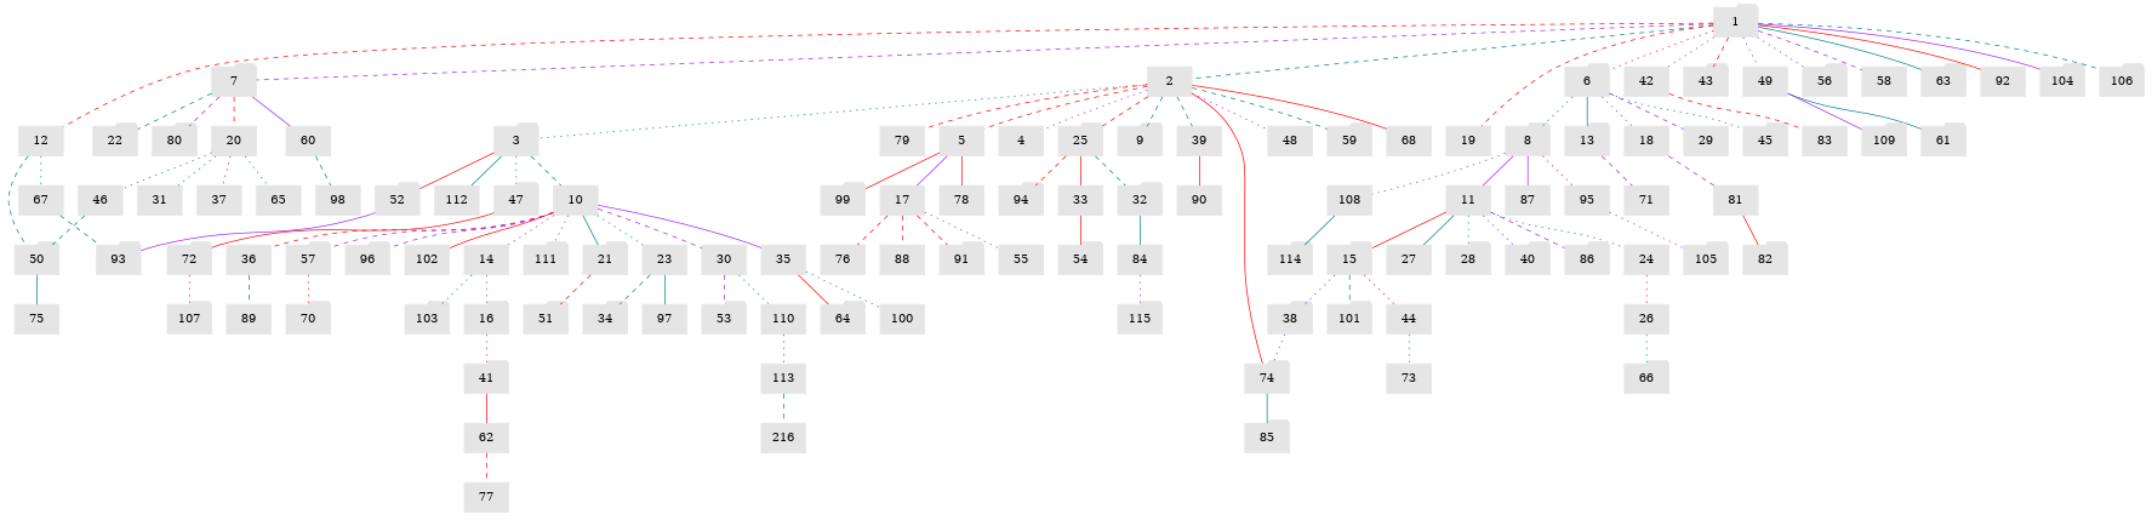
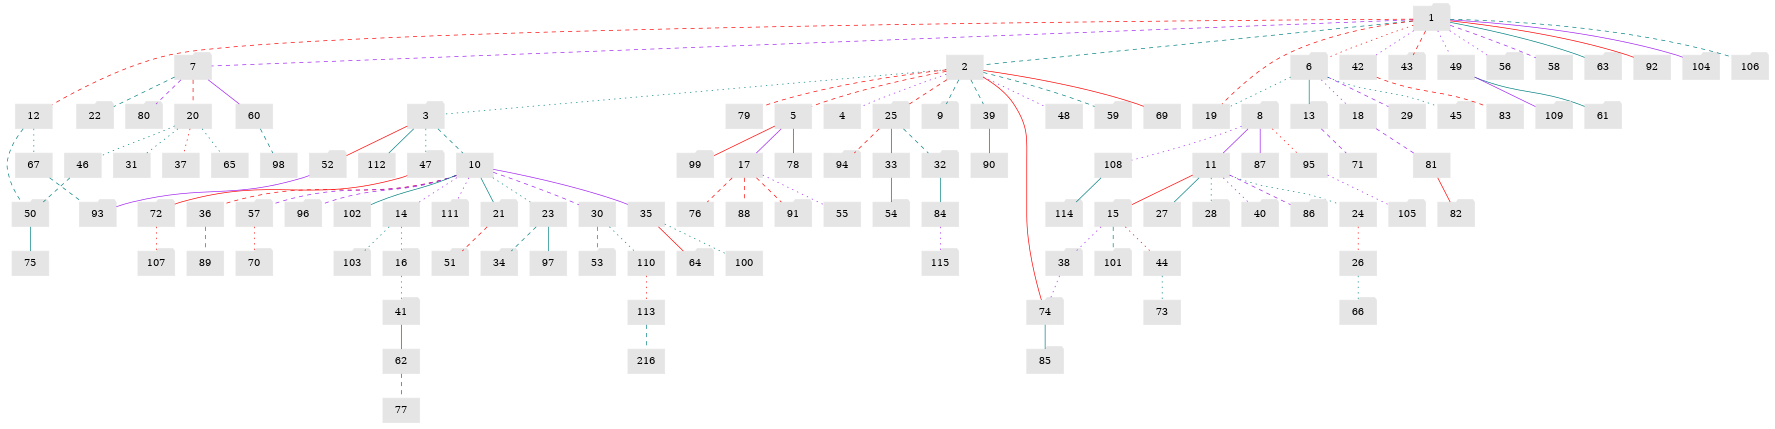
  graph {
    node [color=gray90 shape=box style=filled]
    edge [color=teal style=dashed]
    1 [shape=folder]
    2
    6 [shape=folder]
    7 [shape=folder]
    12
    19
    42
    43 [shape=folder]
    49
    56 [shape=folder]
    58
    63 [shape=folder]
    92
    104 [shape=folder]
    106 [shape=folder]
    3 [shape=folder]
    4
    5
    9 [shape=folder]
    25 [shape=folder]
    39
    48
    59 [shape=folder]
-   68
+   68 [label=69]
    74 [shape=folder]
    79
    8 [shape=folder]
    13 [shape=folder]
    18
    29
    45 [shape=folder]
    20
    22 [shape=folder]
    60
    80 [shape=folder]
    50 [shape=folder]
    67
    83
    61 [shape=folder]
    109 [shape=folder]
    10
    47 [shape=folder]
    52 [shape=folder]
    112
    17
    78
    99 [shape=folder]
    32 [shape=folder]
    33
    94 [shape=folder]
    90
    85 [shape=folder]
    14
    21 [shape=folder]
    23
    30
    35
    36
    57 [shape=folder]
    96 [shape=folder]
    102
    111 [shape=folder]
    72 [shape=folder]
    93 [shape=folder]
    55
    76
    88
    91 [shape=folder]
    11
    87
    95
    108
    71
    81
    31
    37
    46
    65
    98
    15 [shape=folder]
    24
    27
    28 [shape=folder]
    40 [shape=folder]
    86 [shape=folder]
    105 [shape=folder]
    114 [shape=folder]
    16 [shape=folder]
    103 [shape=folder]
    51 [shape=folder]
    34 [shape=folder]
    97
    53 [shape=folder]
    110
    64 [shape=folder]
    100
    89
    70 [shape=folder]
    38 [shape=folder]
    44
    101 [shape=folder]
    26
    75
    41 [shape=folder]
    73
    62
    82 [shape=folder]
    66 [shape=folder]
    84
    54 [shape=folder]
    113
    115 [shape=folder]
    77
    107 [shape=folder]
    n115 [label=216]
    1 -- 2
    1 -- 6 [color=red style=dotted]
    1 -- 7 [color=purple]
    1 -- 12 [color=red]
    1 -- 19 [color=red]
    1 -- 42 [color=purple style=dotted]
    1 -- 43 [color=red]
    1 -- 49 [color=purple style=dotted]
    1 -- 56 [color=purple style=dotted]
    1 -- 58 [color=purple]
    1 -- 63 [style=solid]
    1 -- 92 [color=red style=solid]
    1 -- 104 [color=purple style=solid]
    1 -- 106
    2 -- 3 [style=dotted]
    2 -- 4 [color=purple style=dotted]
    2 -- 5 [color=red]
    2 -- 9
    2 -- 25 [color=red]
    2 -- 39
    2 -- 48 [color=purple style=dotted]
    2 -- 59
    2 -- 68 [color=red style=solid]
    2 -- 74 [color=red style=solid]
    2 -- 79 [color=red]
-   6 -- 8 [style=dotted]
+   6 -- 19 [style=dotted]
    6 -- 13 [style=solid]
    6 -- 18 [color=purple style=dotted]
    6 -- 29 [color=purple]
    6 -- 45 [style=dotted]
    7 -- 20 [color=red]
    7 -- 22
    7 -- 60 [color=purple style=solid]
    7 -- 80 [color=purple]
    12 -- 50
    12 -- 67 [style=dotted]
    42 -- 83 [color=red]
    49 -- 61 [style=solid]
    49 -- 109 [color=purple style=solid]
    3 -- 10
    3 -- 47 [style=dotted]
    3 -- 52 [color=red style=solid]
    3 -- 112 [style=solid]
    5 -- 17 [color=purple style=solid]
    5 -- 78 [color=red style=solid]
    5 -- 99 [color=red style=solid]
    25 -- 32
    25 -- 33 [color=red style=solid]
    25 -- 94 [color=red]
    39 -- 90 [color=red style=solid]
    74 -- 85 [style=solid]
    8 -- 11 [color=purple style=solid]
    8 -- 87 [color=purple style=solid]
    8 -- 95 [color=red style=dotted]
    8 -- 108 [color=purple style=dotted]
    13 -- 71 [color=purple]
    18 -- 81 [color=purple]
    20 -- 31 [style=dotted]
    20 -- 37 [color=red style=dotted]
    20 -- 46 [style=dotted]
    20 -- 65 [style=dotted]
    60 -- 98
    50 -- 75 [style=solid]
    67 -- 93
    10 -- 14 [color=purple style=dotted]
    10 -- 21 [style=solid]
    10 -- 23 [style=dotted]
    10 -- 30 [color=purple]
    10 -- 35 [color=purple style=solid]
    10 -- 36 [color=red]
    10 -- 57 [color=purple]
    10 -- 96 [color=purple]
-   10 -- 102 [color=red style=solid]
+   10 -- 102 [style=solid]
    10 -- 111 [color=purple style=dotted]
    47 -- 72 [color=red style=solid]
    52 -- 93 [color=purple style=solid]
    17 -- 55 [color=purple style=dotted]
    17 -- 76 [color=red]
    17 -- 88 [color=red]
    17 -- 91 [color=red]
    32 -- 84 [style=solid]
    33 -- 54 [color=red style=solid]
    14 -- 16 [color=purple style=dotted]
    14 -- 103 [style=dotted]
    21 -- 51 [color=red]
    23 -- 34
    23 -- 97 [style=solid]
    30 -- 53 [color=purple]
    30 -- 110 [style=dotted]
    35 -- 64 [color=red style=solid]
    35 -- 100 [style=dotted]
    36 -- 89
    57 -- 70 [color=red style=dotted]
    72 -- 107 [color=red style=dotted]
    11 -- 15 [color=red style=solid]
    11 -- 24 [style=dotted]
    11 -- 27 [style=solid]
    11 -- 28 [style=dotted]
    11 -- 40 [color=purple style=dotted]
    11 -- 86 [color=purple]
    95 -- 105 [color=purple style=dotted]
    108 -- 114 [style=solid]
    81 -- 82 [color=red style=solid]
    46 -- 50
    15 -- 38 [color=purple style=dotted]
    15 -- 44 [color=red style=dotted]
    15 -- 101
    24 -- 26 [color=red style=dotted]
    16 -- 41 [color=purple style=dotted]
    110 -- 113 [color=red style=dotted]
    38 -- 74 [color=purple style=dotted]
    44 -- 73 [style=dotted]
    26 -- 66 [style=dotted]
    41 -- 62 [color=red style=solid]
    62 -- 77 [color=red]
    84 -- 115 [color=purple style=dotted]
    113 -- n115
  }
